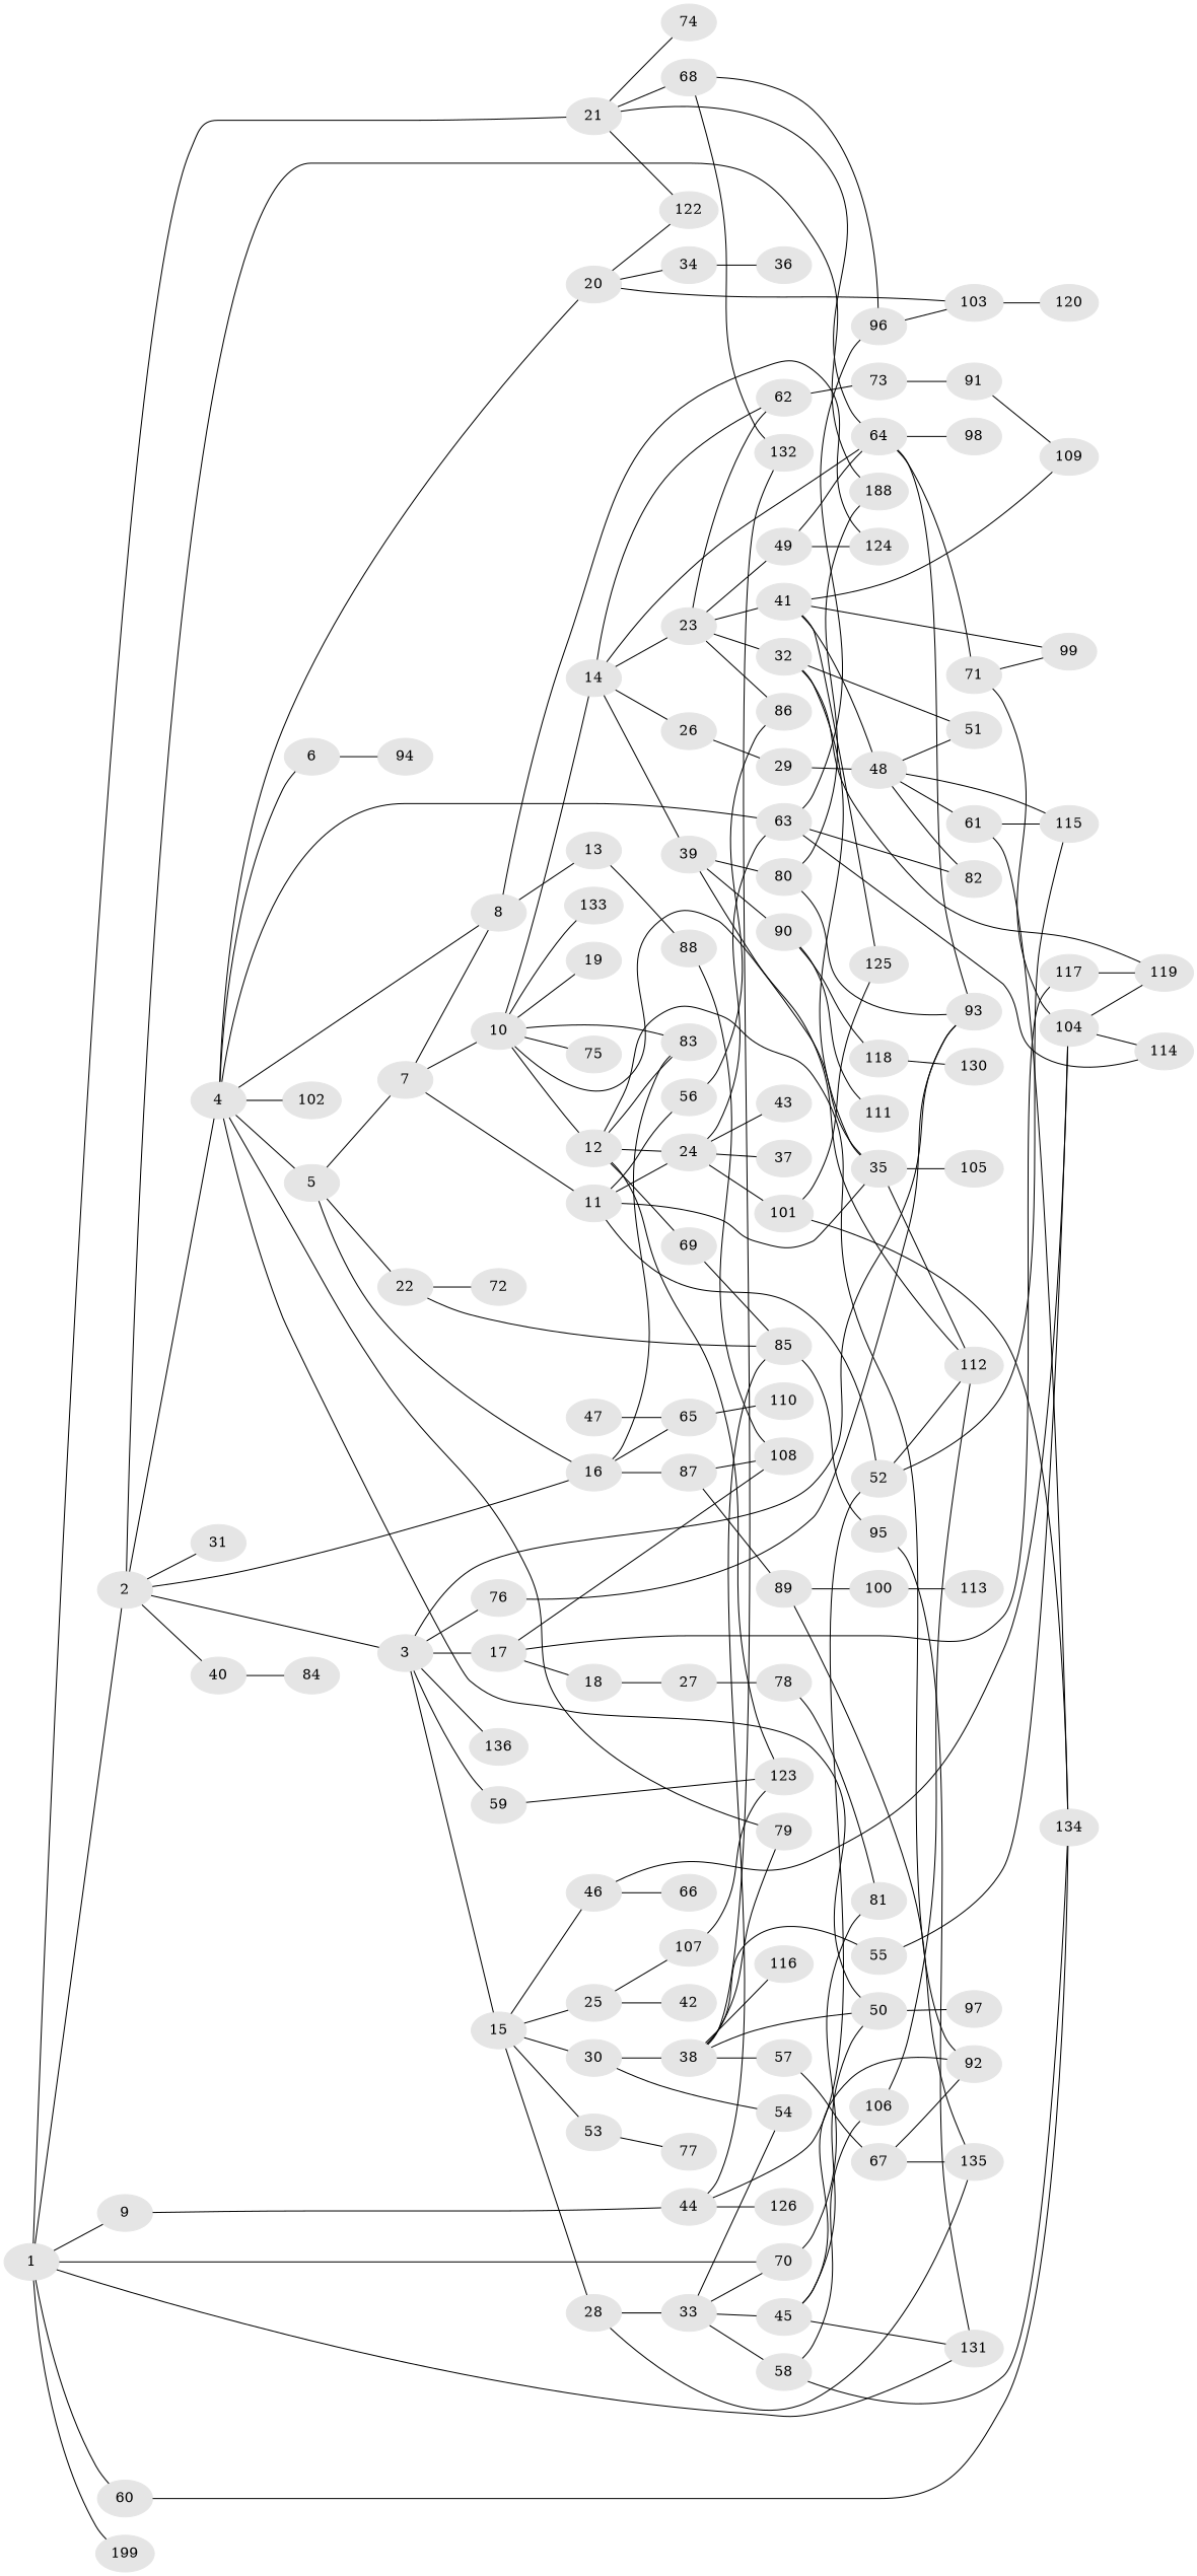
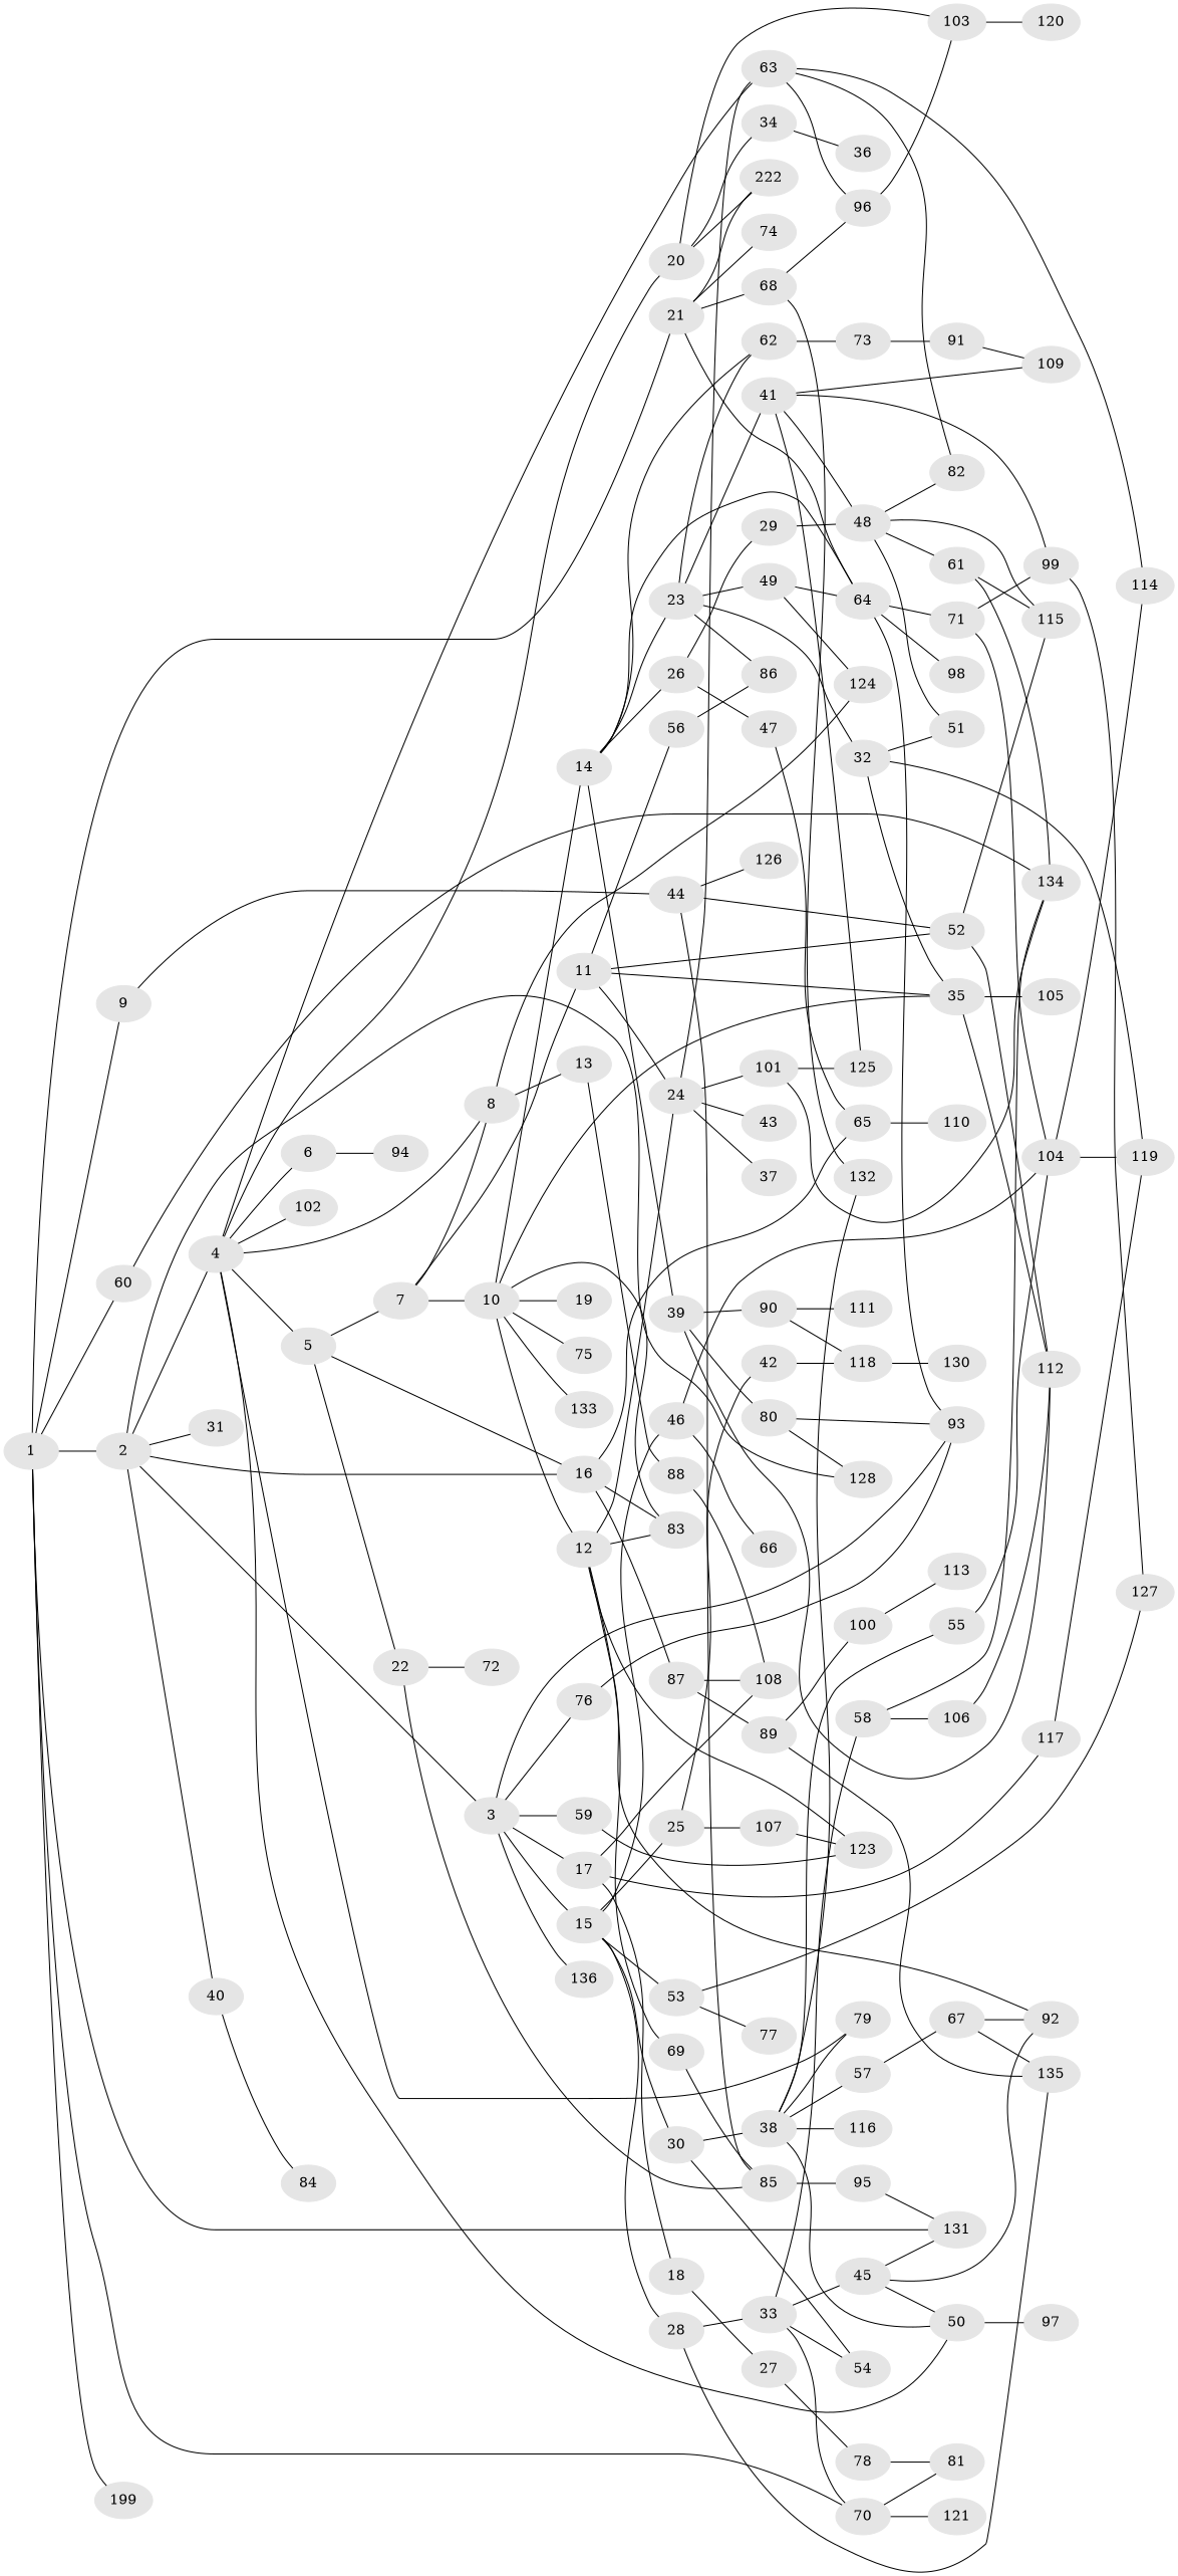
  graph {
    rankdir=LR
    node [color=gray90 style=filled]
    1
    2
    9
    21
    60
    70
    n7 [label=199]
    131
    3
    4
    16
    31
    40
-   128 [label=188]
+   128
    44
    64
-   122
+   122 [label=222]
    68
    74
    134
    81
+   121
    15
    17
    59
    76
    93
    136
    5
    6
    8
    20
    50
    63
    79
    102
    83
    65
    87
    84
    25
    28
    30
    46
    53
    18
    108
    117
    123
    7
    22
    94
    13
    124
    34
    103
    97
    82
    96
    114
    10
    11
    72
    85
    12
    14
    19
    35
    75
    133
    24
    52
    56
    88
    126
    69
    92
    23
    26
    39
    62
    105
    112
    37
    43
    101
    115
    86
    32
    41
    49
    29
    47
    80
    90
    73
    71
    98
    42
    107
    33
    135
    38
    54
    66
    104
    77
+   127
    110
    89
    27
    119
    78
    36
    120
    132
    95
    51
    48
    99
    109
    125
    118
    45
    58
    61
    55
    57
    116
    106
    67
    111
    130
    91
    100
    113
    1 -- 2
    1 -- 9
    1 -- 21
    1 -- 60
    1 -- 70
    1 -- n7
    1 -- 131
    2 -- 3
    2 -- 4
    2 -- 16
    2 -- 31
    2 -- 40
    2 -- 128
    9 -- 44
    21 -- 64
    21 -- 122
    21 -- 68
    21 -- 74
    60 -- 134
    70 -- 81
+   70 -- 121
    3 -- 15
    3 -- 17
    3 -- 59
    3 -- 76
    3 -- 93
    3 -- 136
    4 -- 5
    4 -- 6
    4 -- 8
    4 -- 20
    4 -- 50
    4 -- 63
    4 -- 79
    4 -- 102
    16 -- 83
    16 -- 65
    16 -- 87
    40 -- 84
    44 -- 85
    44 -- 52
    44 -- 126
    64 -- 93
    64 -- 71
    64 -- 98
    68 -- 96
    68 -- 132
    15 -- 25
    15 -- 28
    15 -- 30
    15 -- 46
    15 -- 53
    17 -- 18
    17 -- 108
    17 -- 117
    59 -- 123
    76 -- 93
    5 -- 16
    5 -- 7
    5 -- 22
    6 -- 94
    8 -- 13
    8 -- 124
    20 -- 122
    20 -- 34
    20 -- 103
    50 -- 97
    63 -- 82
    63 -- 96
    63 -- 114
    65 -- 110
    87 -- 108
    87 -- 89
    25 -- 42
    25 -- 107
    28 -- 33
    28 -- 135
    30 -- 38
    30 -- 54
    46 -- 66
    46 -- 104
    53 -- 77
+   53 -- 127
    18 -- 27
    117 -- 119
    7 -- 8
    7 -- 10
    7 -- 11
    22 -- 72
    22 -- 85
    13 -- 88
    34 -- 36
    103 -- 120
    96 -- 103
    10 -- 83
    10 -- 12
    10 -- 14
    10 -- 19
    10 -- 35
    10 -- 75
    10 -- 133
    11 -- 35
    11 -- 24
    11 -- 52
    11 -- 56
    85 -- 95
    12 -- 83
    12 -- 123
    12 -- 24
    12 -- 69
    12 -- 92
    14 -- 64
    14 -- 23
    14 -- 26
    14 -- 39
    14 -- 62
    35 -- 105
    35 -- 112
    24 -- 63
    24 -- 37
    24 -- 43
    24 -- 101
    52 -- 112
    52 -- 115
    56 -- 86
    88 -- 108
    69 -- 85
    23 -- 62
    23 -- 86
    23 -- 32
    23 -- 41
    23 -- 49
    26 -- 29
+   26 -- 47
    39 -- 112
    39 -- 80
    39 -- 90
    62 -- 73
    101 -- 134
    101 -- 125
    32 -- 35
    32 -- 119
    32 -- 51
    41 -- 48
    41 -- 99
    41 -- 109
    41 -- 125
    49 -- 64
    49 -- 124
    29 -- 48
    47 -- 65
    80 -- 128
    80 -- 93
    90 -- 118
    90 -- 111
    73 -- 91
    71 -- 104
    71 -- 99
+   42 -- 118
    107 -- 123
    33 -- 70
    33 -- 54
    33 -- 45
    33 -- 58
    38 -- 50
    38 -- 79
    38 -- 132
    38 -- 55
    38 -- 57
    38 -- 116
    104 -- 114
    104 -- 119
    89 -- 135
    89 -- 100
    27 -- 78
    78 -- 81
    95 -- 131
    48 -- 82
    48 -- 115
    48 -- 51
    48 -- 61
+   99 -- 127
    118 -- 130
    45 -- 131
    45 -- 50
    45 -- 92
    58 -- 134
    58 -- 106
    61 -- 134
    61 -- 115
    55 -- 104
    57 -- 67
    106 -- 112
    67 -- 92
    67 -- 135
    91 -- 109
    100 -- 113
  }
